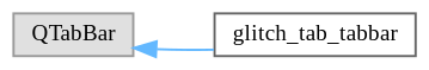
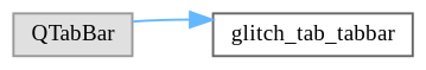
  digraph {
    rankdir=LR
    fontname="Liberation Serif"
    node [fontname="Liberation Serif" fontsize=10 shape=box style=filled]
    n1 [color=grey60 fillcolor="#E0E0E0" height=0.2 label=QTabBar width=0.4]
    n2 [color=grey40 fillcolor=white height=0.2 label=glitch_tab_tabbar width=0.4]
-   n1 -> n2 [color=steelblue1 dir=back fontname="Liberation Serif" fontsize=10 labelfontname=Helvetica labelfontsize=10 style=solid]
+   n2 -> n1 [color=steelblue1 dir=back fontname="Liberation Serif" fontsize=10 labelfontname=Helvetica labelfontsize=10 style=solid]
  }
